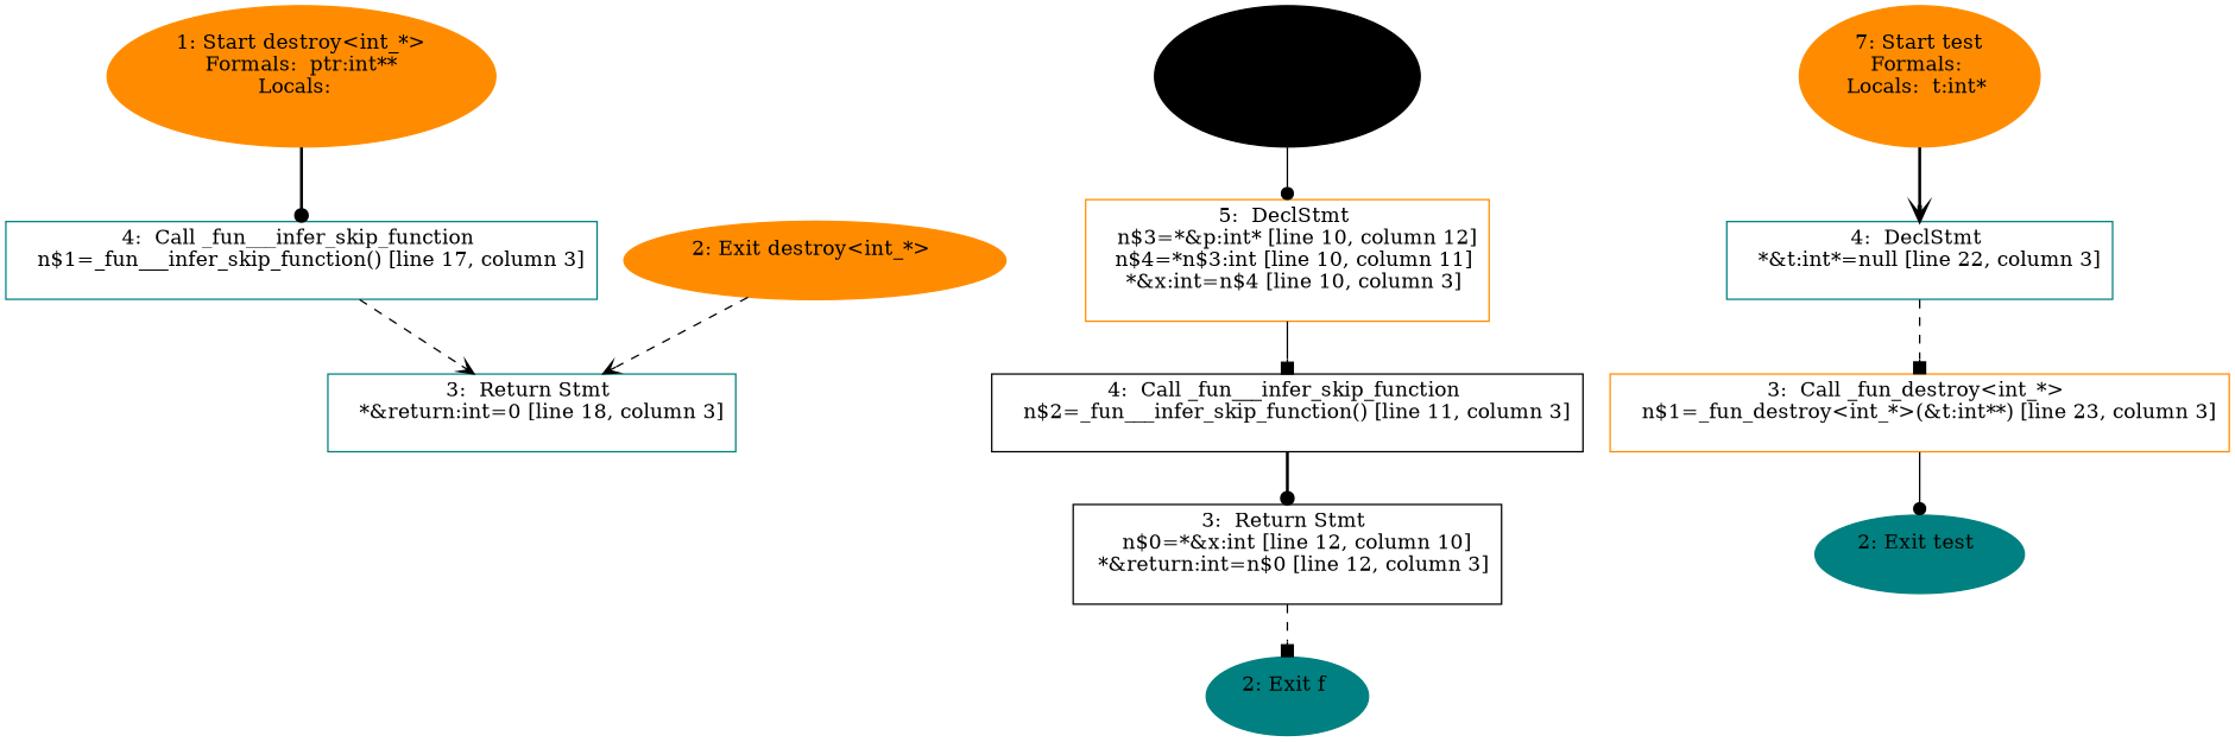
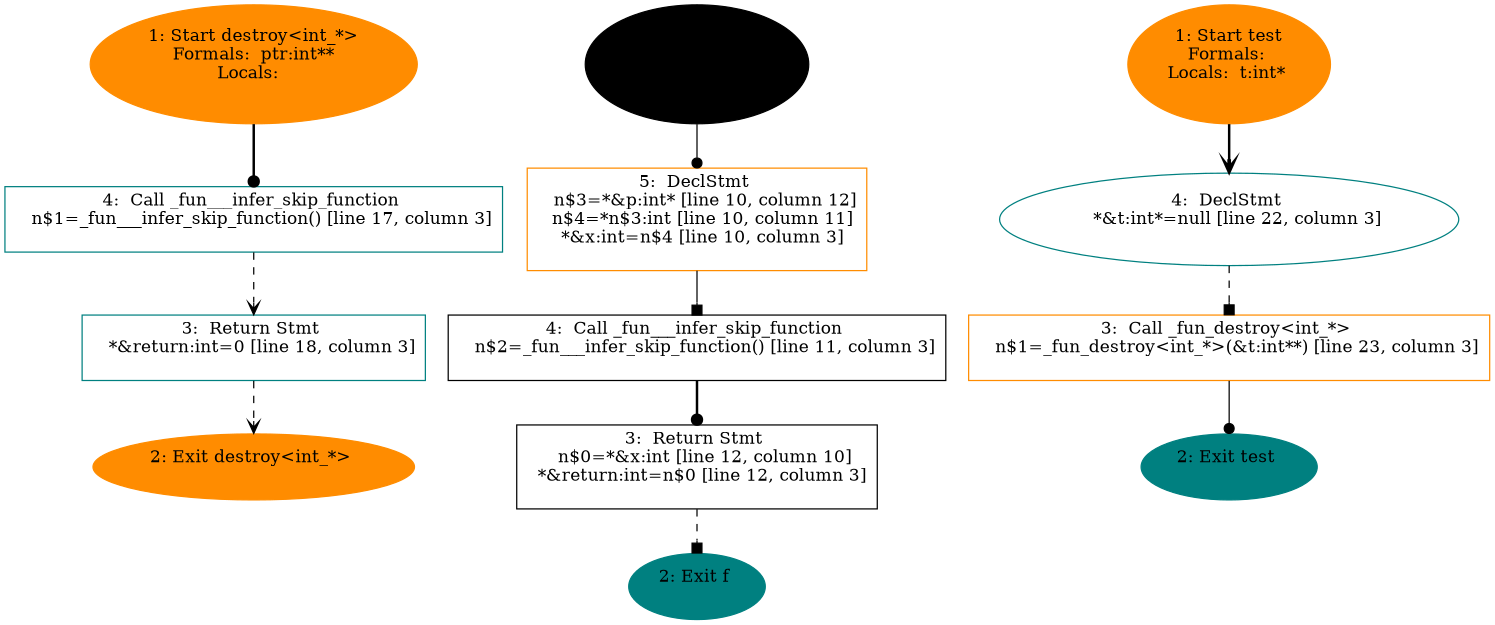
  digraph {
    node [color=darkorange shape=box]
    edge [arrowhead=dot style=dashed]
    n1 [label="1: Start destroy<int_*>\nFormals:  ptr:int**\nLocals:  \n  " style=filled shape=""]
    n2 [color=teal label="4:  Call _fun___infer_skip_function \n   n$1=_fun___infer_skip_function() [line 17, column 3]\n "]
    n3 [color=teal label="3:  Return Stmt \n   *&return:int=0 [line 18, column 3]\n "]
    n4 [label="2: Exit destroy<int_*> \n  " style=filled shape=""]
    n5 [color=black label="1: Start f\nFormals:  p:int*\nLocals:  x:int \n  " style=filled shape=""]
    n6 [label="5:  DeclStmt \n   n$3=*&p:int* [line 10, column 12]\n  n$4=*n$3:int [line 10, column 11]\n  *&x:int=n$4 [line 10, column 3]\n "]
    n7 [color=black label="4:  Call _fun___infer_skip_function \n   n$2=_fun___infer_skip_function() [line 11, column 3]\n "]
    n8 [color=black label="3:  Return Stmt \n   n$0=*&x:int [line 12, column 10]\n  *&return:int=n$0 [line 12, column 3]\n "]
    n9 [color=teal label="2: Exit f \n  " style=filled shape=""]
-   n10 [label="7: Start test\nFormals: \nLocals:  t:int* \n  " style=filled shape=""]
-   n11 [color=teal label="4:  DeclStmt \n   *&t:int*=null [line 22, column 3]\n "]
+   n10 [label="1: Start test\nFormals: \nLocals:  t:int* \n  " style=filled shape=""]
+   n11 [color=teal label="4:  DeclStmt \n   *&t:int*=null [line 22, column 3]\n " shape=ellipse]
    n12 [label="3:  Call _fun_destroy<int_*> \n   n$1=_fun_destroy<int_*>(&t:int**) [line 23, column 3]\n "]
    n13 [color=teal label="2: Exit test \n  " style=filled shape=""]
    n1 -> n2 [style=bold]
    n2 -> n3 [arrowhead=vee]
-   n4 -> n3 [arrowhead=vee]
+   n3 -> n4 [arrowhead=vee]
    n5 -> n6 [style=solid]
    n6 -> n7 [arrowhead=box style=solid]
    n7 -> n8 [style=bold]
    n8 -> n9 [arrowhead=box]
    n10 -> n11 [arrowhead=vee style=bold]
    n11 -> n12 [arrowhead=box]
    n12 -> n13 [style=solid]
  }
